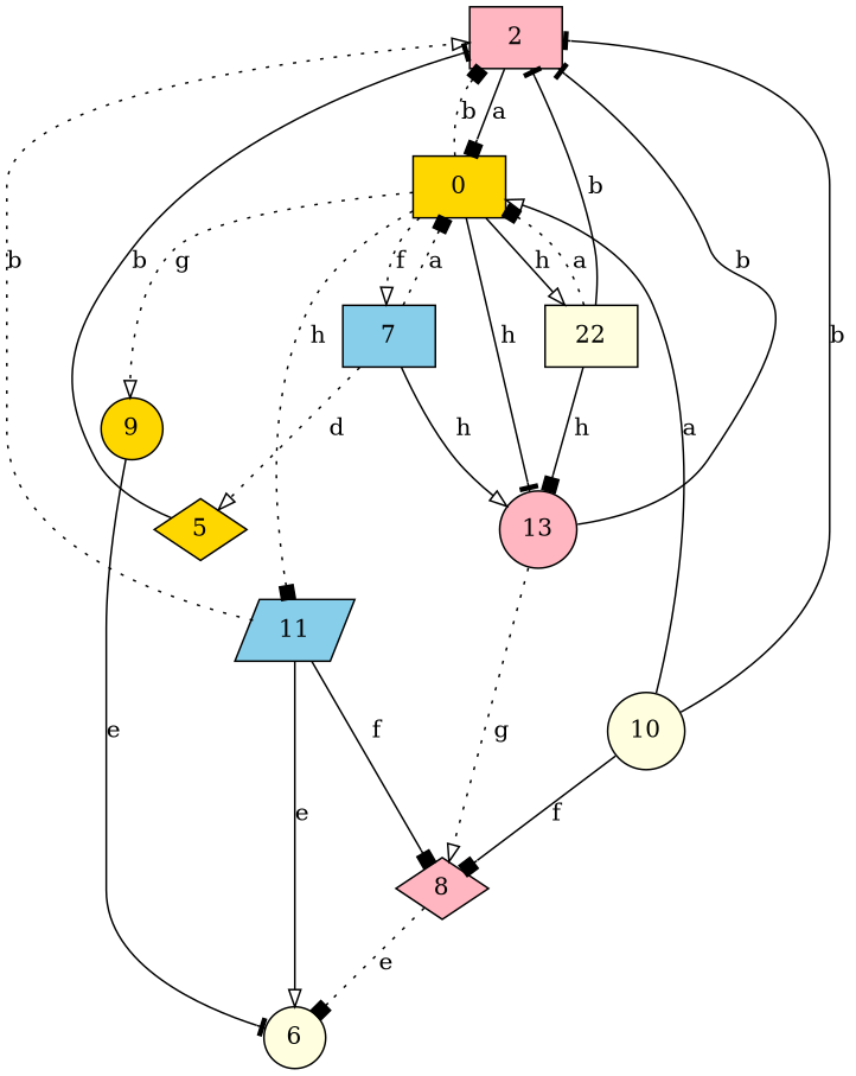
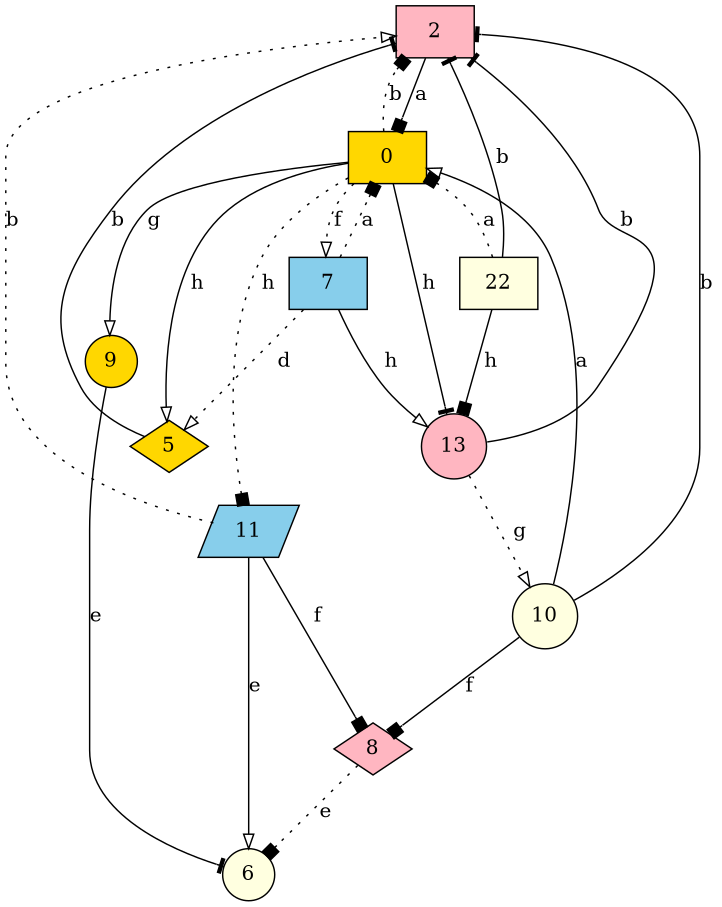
  strict digraph {
    node [fillcolor=lightpink shape=box style=filled]
    edge [arrowhead=box style=solid]
    2
    0 [fillcolor=gold]
    7 [fillcolor=skyblue]
    9 [fillcolor=gold shape=circle]
    11 [fillcolor=skyblue shape=parallelogram]
    n6 [fillcolor=lightyellow label=22]
    13 [shape=circle]
    5 [fillcolor=gold shape=diamond]
    6 [fillcolor=lightyellow shape=circle]
    8 [shape=diamond]
    10 [fillcolor=lightyellow shape=circle]
    2 -> 0 [label=a]
    0 -> 2 [label=b style=dotted]
    0 -> 7 [arrowhead=onormal label=f style=dotted]
-   0 -> 9 [arrowhead=onormal label=g style=dotted]
+   0 -> 9 [arrowhead=onormal label=g]
    0 -> 11 [label=h style=dotted]
-   0 -> n6 [arrowhead=onormal label=h]
+   0 -> 5 [arrowhead=onormal label=h]
    0 -> 13 [arrowhead=tee label=h]
    7 -> 0 [label=a style=dotted]
    7 -> 13 [arrowhead=onormal label=h]
    7 -> 5 [arrowhead=onormal label=d style=dotted]
    9 -> 6 [arrowhead=tee label=e]
    11 -> 2 [arrowhead=onormal label=b style=dotted]
    11 -> 6 [arrowhead=onormal label=e]
    11 -> 8 [label=f]
    n6 -> 2 [arrowhead=tee label=b]
    n6 -> 0 [label=a style=dotted]
    n6 -> 13 [label=h]
    13 -> 2 [arrowhead=tee label=b]
-   13 -> 8 [arrowhead=onormal label=g style=dotted]
+   13 -> 10 [arrowhead=onormal label=g style=dotted]
    5 -> 2 [arrowhead=tee label=b]
    8 -> 6 [label=e style=dotted]
    10 -> 2 [arrowhead=tee label=b]
    10 -> 0 [arrowhead=onormal label=a]
    10 -> 8 [label=f]
  }
